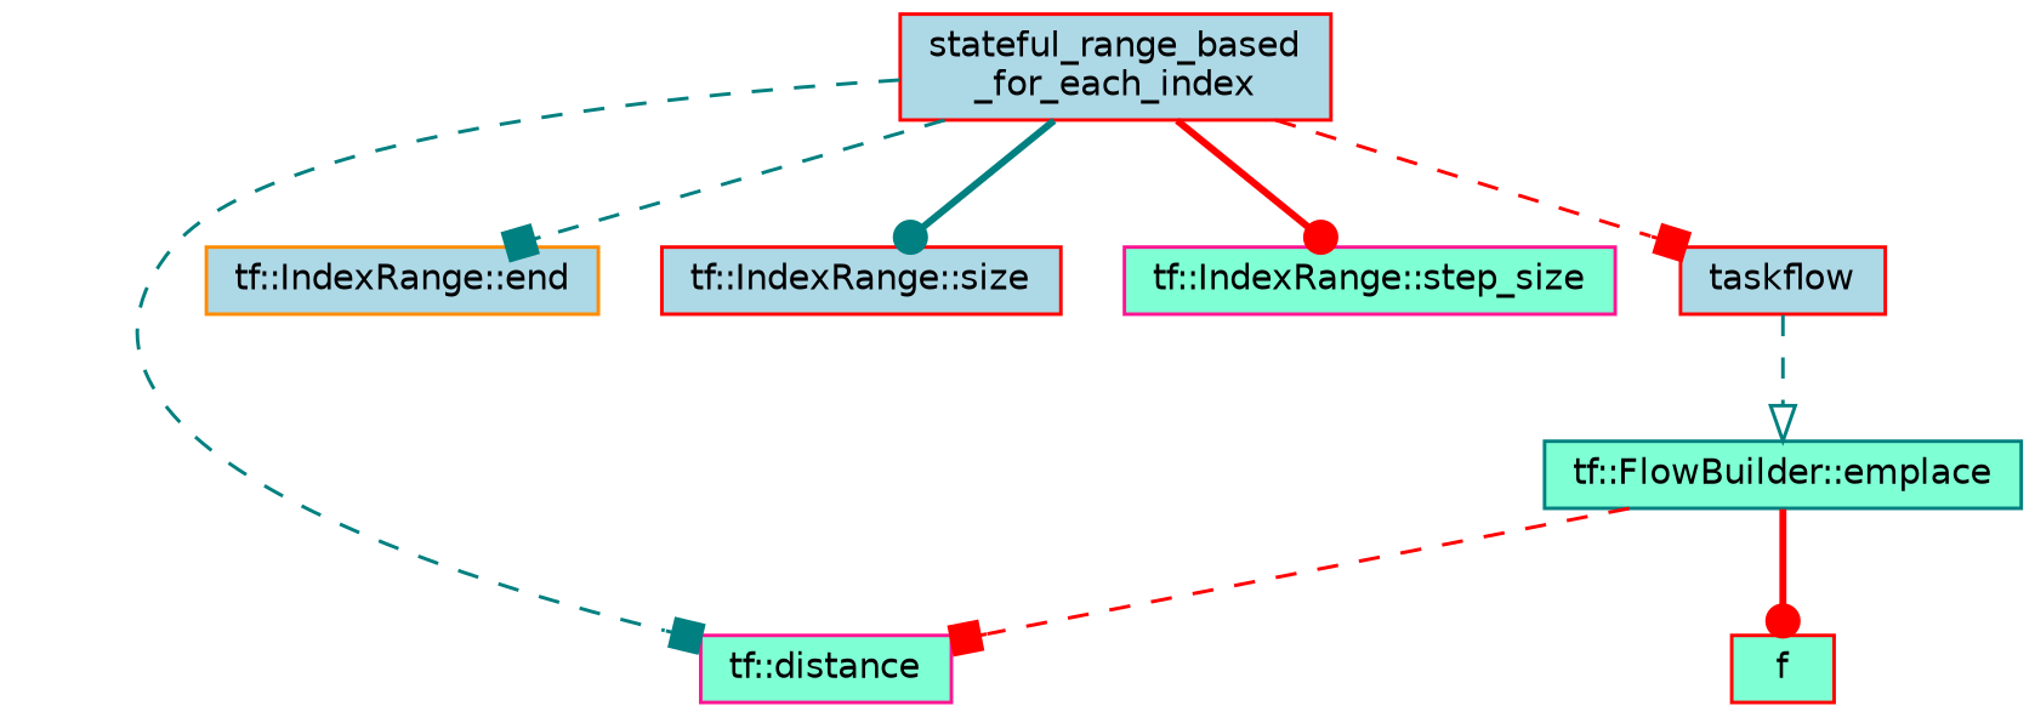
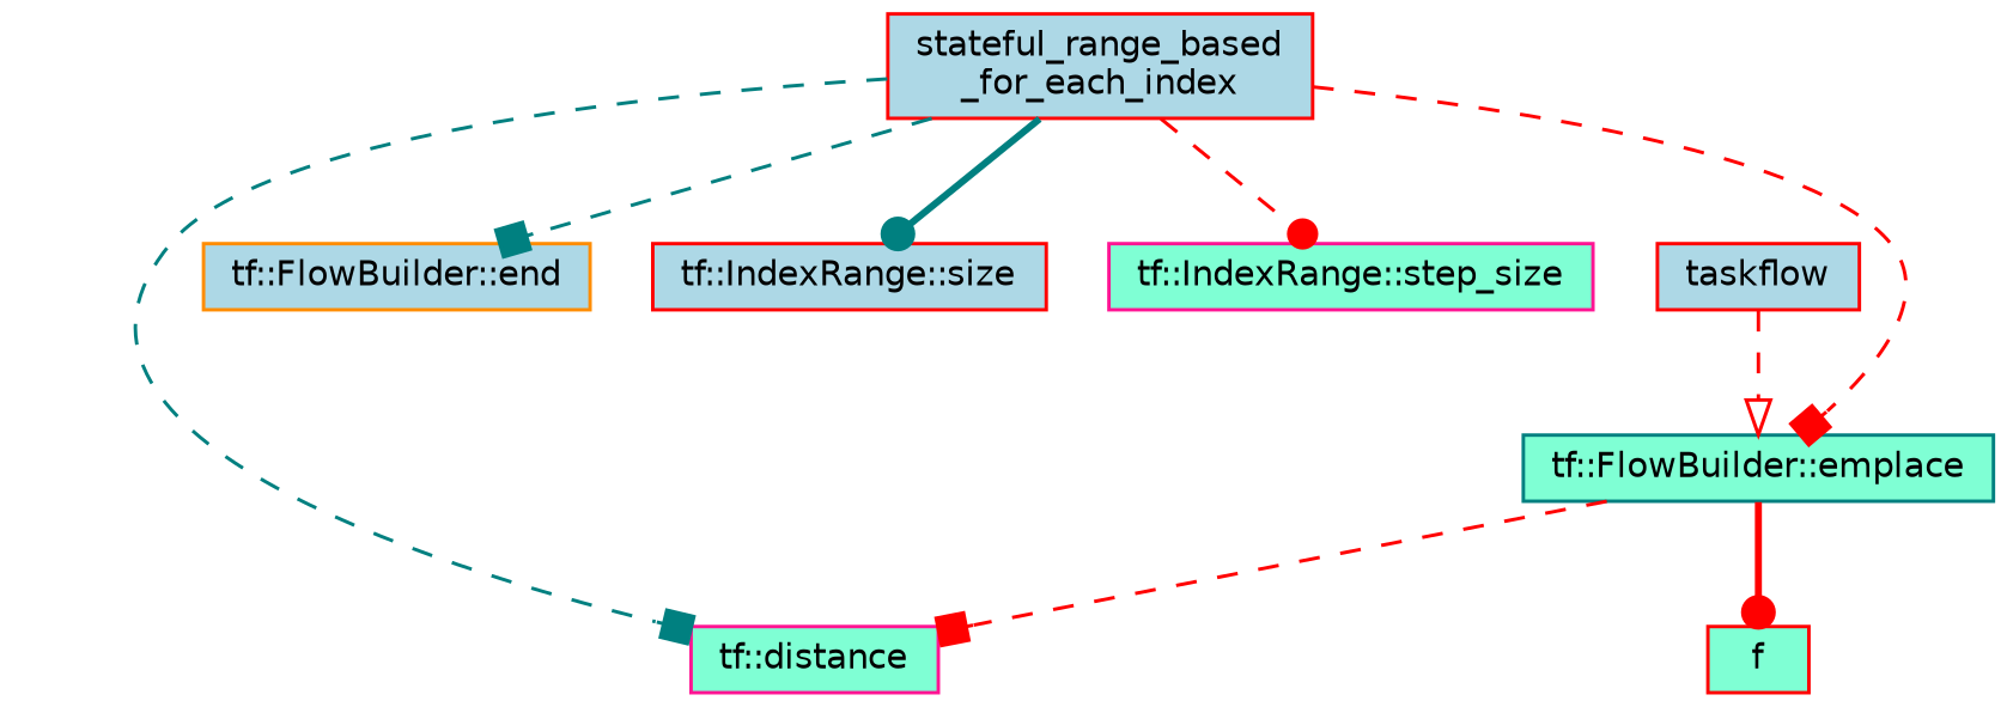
  digraph {
    fontname="DejaVu Sans"
    rankdir=TB
    node [color=red fillcolor=lightblue fontname="DejaVu Sans" fontsize=10 shape=box style=filled]
    edge [arrowhead=box color=teal fontname="DejaVu Sans" fontsize=10 labelfontname=Helvetica labelfontsize=10 style=dashed]
    n1 [fontcolor=black height=0.2 label="stateful_range_based\l_for_each_index" width=0.4]
    n2 [color=deeppink fillcolor=aquamarine height=0.2 label="tf::distance" width=0.4]
-   n3 [color=darkorange height=0.2 label="tf::IndexRange::end" width=0.4]
+   n3 [color=darkorange height=0.2 label="tf::FlowBuilder::end" width=0.4]
    n4 [height=0.2 label="tf::IndexRange::size" width=0.4]
    n5 [color=deeppink fillcolor=aquamarine height=0.2 label="tf::IndexRange::step_size" width=0.4]
    n6 [height=0.2 label=taskflow width=0.4]
    n7 [color=teal fillcolor=aquamarine height=0.2 label="tf::FlowBuilder::emplace" width=0.4]
    n8 [fillcolor=aquamarine height=0.2 label=f width=0.4]
    n1 -> n2
    n1 -> n3
    n1 -> n4 [arrowhead=dot style=bold]
-   n1 -> n5 [arrowhead=dot color=red style=bold]
-   n1 -> n6 [color=red]
-   n6 -> n7 [arrowhead=onormal]
+   n1 -> n5 [arrowhead=dot color=red]
+   n1 -> n7 [color=red]
+   n6 -> n7 [arrowhead=onormal color=red]
    n7 -> n2 [color=red]
    n7 -> n8 [arrowhead=dot color=red style=bold]
  }
